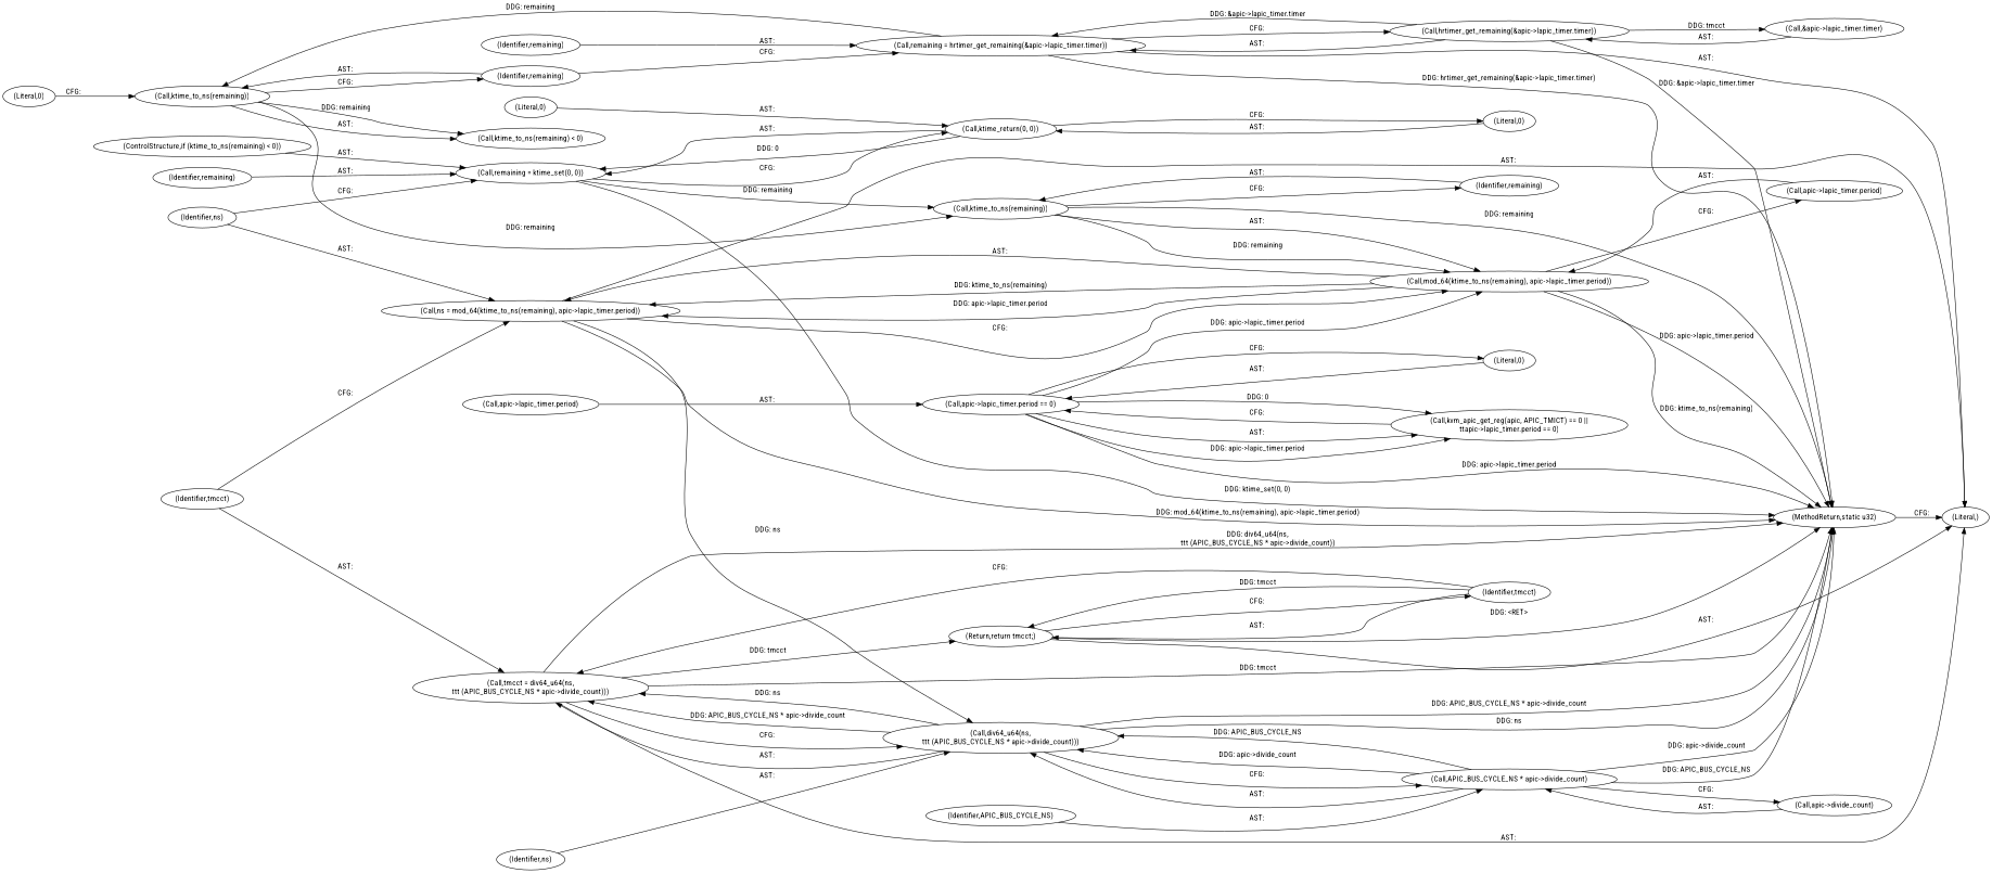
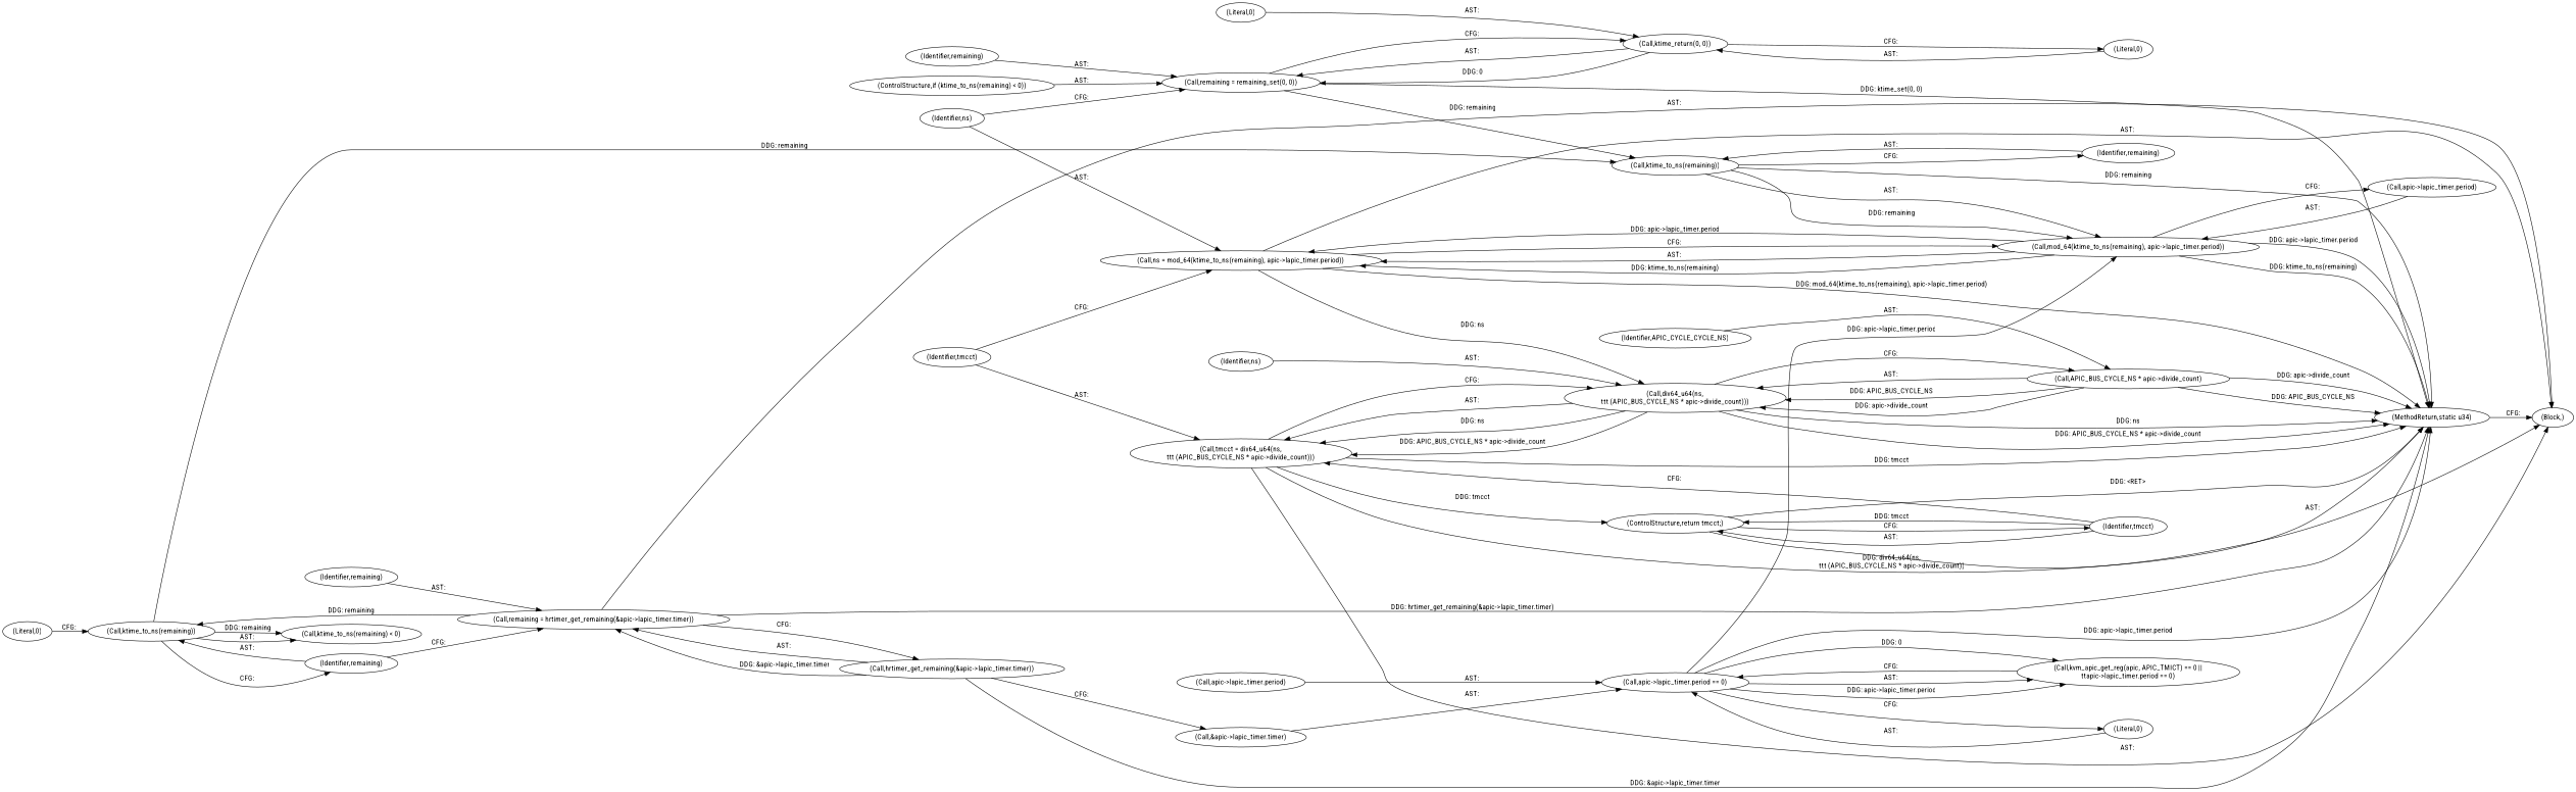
  digraph {
    fontname="Roboto Condensed"
    rankdir=LR
    node [fontname="Roboto Condensed"]
    edge [fontname="Roboto Condensed"]
    n1 [label="(Call,tmcct = div64_u64(ns,\n\t\t\t (APIC_BUS_CYCLE_NS * apic->divide_count)))"]
    n2 [label="(Call,div64_u64(ns,\n\t\t\t (APIC_BUS_CYCLE_NS * apic->divide_count)))"]
-   n3 [label="(Return,return tmcct;)"]
-   n4 [label="(Literal,)"]
-   n5 [label="(MethodReturn,static u32)"]
+   n3 [label="(ControlStructure,return tmcct;)"]
+   n4 [label="(Block,)"]
+   n5 [label="(MethodReturn,static u34)"]
    n6 [label="(Call,APIC_BUS_CYCLE_NS * apic->divide_count)"]
    n7 [label="(Identifier,tmcct)"]
-   n8 [label="(Call,apic->divide_count)"]
    n9 [label="(Call,ns = mod_64(ktime_to_ns(remaining), apic->lapic_timer.period))"]
    n10 [label="(Call,mod_64(ktime_to_ns(remaining), apic->lapic_timer.period))"]
    n11 [label="(Call,apic->lapic_timer.period)"]
    n12 [label="(Call,ktime_to_ns(remaining))"]
    n13 [label="(Identifier,remaining)"]
-   n14 [label="(Call,remaining = ktime_set(0, 0))"]
+   n14 [label="(Call,remaining = remaining_set(0, 0))"]
    n15 [label="(Call,ktime_return(0, 0))"]
    n16 [label="(Literal,0)"]
    n17 [label="(ControlStructure,if (ktime_to_ns(remaining) < 0))"]
    n18 [label="(Call,ktime_to_ns(remaining))"]
    n19 [label="(Identifier,remaining)"]
    n20 [label="(Call,ktime_to_ns(remaining) < 0)"]
    n21 [label="(Call,remaining = hrtimer_get_remaining(&apic->lapic_timer.timer))"]
    n22 [label="(Call,hrtimer_get_remaining(&apic->lapic_timer.timer))"]
    n23 [label="(Call,&apic->lapic_timer.timer)"]
    n24 [label="(Call,apic->lapic_timer.period == 0)"]
    n25 [label="(Call,kvm_apic_get_reg(apic, APIC_TMICT) == 0 ||\n\t\tapic->lapic_timer.period == 0)"]
    n26 [label="(Literal,0)"]
    n27 [label="(Identifier,remaining)"]
    n28 [label="(Identifier,remaining)"]
    n29 [label="(Call,apic->lapic_timer.period)"]
    n30 [label="(Identifier,ns)"]
    n31 [label="(Literal,0)"]
-   n32 [label="(Identifier,APIC_BUS_CYCLE_NS)"]
+   n32 [label="(Identifier,APIC_CYCLE_CYCLE_NS)"]
    n33 [label="(Literal,0)"]
    n34 [label="(Identifier,ns)"]
    n35 [label="(Identifier,tmcct)"]
    n1 -> n2 [label="CFG: "]
    n1 -> n3 [label="DDG: tmcct"]
    n1 -> n4 [label="AST: "]
    n1 -> n5 [label="DDG: tmcct"]
    n1 -> n5 [label="DDG: div64_u64(ns,\n\t\t\t (APIC_BUS_CYCLE_NS * apic->divide_count))"]
    n2 -> n1 [label="AST: "]
    n2 -> n1 [label="DDG: ns"]
    n2 -> n1 [label="DDG: APIC_BUS_CYCLE_NS * apic->divide_count"]
    n2 -> n5 [label="DDG: ns"]
    n2 -> n5 [label="DDG: APIC_BUS_CYCLE_NS * apic->divide_count"]
    n2 -> n6 [label="CFG: "]
    n3 -> n4 [label="AST: "]
    n3 -> n5 [label="DDG: <RET>"]
    n3 -> n7 [label="CFG: "]
    n5 -> n4 [label="CFG: "]
    n6 -> n2 [label="AST: "]
    n6 -> n2 [label="DDG: APIC_BUS_CYCLE_NS"]
    n6 -> n2 [label="DDG: apic->divide_count"]
    n6 -> n5 [label="DDG: apic->divide_count"]
    n6 -> n5 [label="DDG: APIC_BUS_CYCLE_NS"]
-   n6 -> n8 [label="CFG: "]
    n7 -> n1 [label="CFG: "]
    n7 -> n3 [label="AST: "]
    n7 -> n3 [label="DDG: tmcct"]
-   n8 -> n6 [label="AST: "]
    n9 -> n2 [label="DDG: ns"]
    n9 -> n4 [label="AST: "]
    n9 -> n5 [label="DDG: mod_64(ktime_to_ns(remaining), apic->lapic_timer.period)"]
    n9 -> n10 [label="CFG: "]
    n10 -> n5 [label="DDG: apic->lapic_timer.period"]
    n10 -> n5 [label="DDG: ktime_to_ns(remaining)"]
    n10 -> n9 [label="AST: "]
    n10 -> n9 [label="DDG: ktime_to_ns(remaining)"]
    n10 -> n9 [label="DDG: apic->lapic_timer.period"]
    n10 -> n11 [label="CFG: "]
    n11 -> n10 [label="AST: "]
    n12 -> n5 [label="DDG: remaining"]
    n12 -> n10 [label="AST: "]
    n12 -> n10 [label="DDG: remaining"]
    n12 -> n13 [label="CFG: "]
    n13 -> n12 [label="AST: "]
    n14 -> n5 [label="DDG: ktime_set(0, 0)"]
    n14 -> n12 [label="DDG: remaining"]
    n14 -> n15 [label="CFG: "]
    n15 -> n14 [label="AST: "]
    n15 -> n14 [label="DDG: 0"]
    n15 -> n16 [label="CFG: "]
    n16 -> n15 [label="AST: "]
    n17 -> n14 [label="AST: "]
    n18 -> n12 [label="DDG: remaining"]
    n18 -> n19 [label="CFG: "]
    n18 -> n20 [label="AST: "]
    n18 -> n20 [label="DDG: remaining"]
    n19 -> n18 [label="AST: "]
    n19 -> n21 [label="CFG: "]
    n21 -> n4 [label="AST: "]
    n21 -> n5 [label="DDG: hrtimer_get_remaining(&apic->lapic_timer.timer)"]
    n21 -> n18 [label="DDG: remaining"]
    n21 -> n22 [label="CFG: "]
    n22 -> n5 [label="DDG: &apic->lapic_timer.timer"]
    n22 -> n21 [label="AST: "]
    n22 -> n21 [label="DDG: &apic->lapic_timer.timer"]
-   n22 -> n23 [label="DDG: tmcct"]
-   n23 -> n22 [label="AST: "]
+   n22 -> n23 [label="CFG: "]
+   n23 -> n24 [label="AST: "]
    n24 -> n5 [label="DDG: apic->lapic_timer.period"]
    n24 -> n10 [label="DDG: apic->lapic_timer.period"]
    n24 -> n25 [label="AST: "]
    n24 -> n25 [label="DDG: apic->lapic_timer.period"]
    n24 -> n25 [label="DDG: 0"]
    n24 -> n26 [label="CFG: "]
    n25 -> n24 [label="CFG: "]
    n26 -> n24 [label="AST: "]
    n27 -> n21 [label="AST: "]
    n28 -> n14 [label="AST: "]
    n29 -> n24 [label="AST: "]
    n30 -> n2 [label="AST: "]
    n31 -> n18 [label="CFG: "]
    n32 -> n6 [label="AST: "]
    n33 -> n15 [label="AST: "]
    n34 -> n9 [label="AST: "]
    n34 -> n14 [label="CFG: "]
    n35 -> n1 [label="AST: "]
    n35 -> n9 [label="CFG: "]
  }
